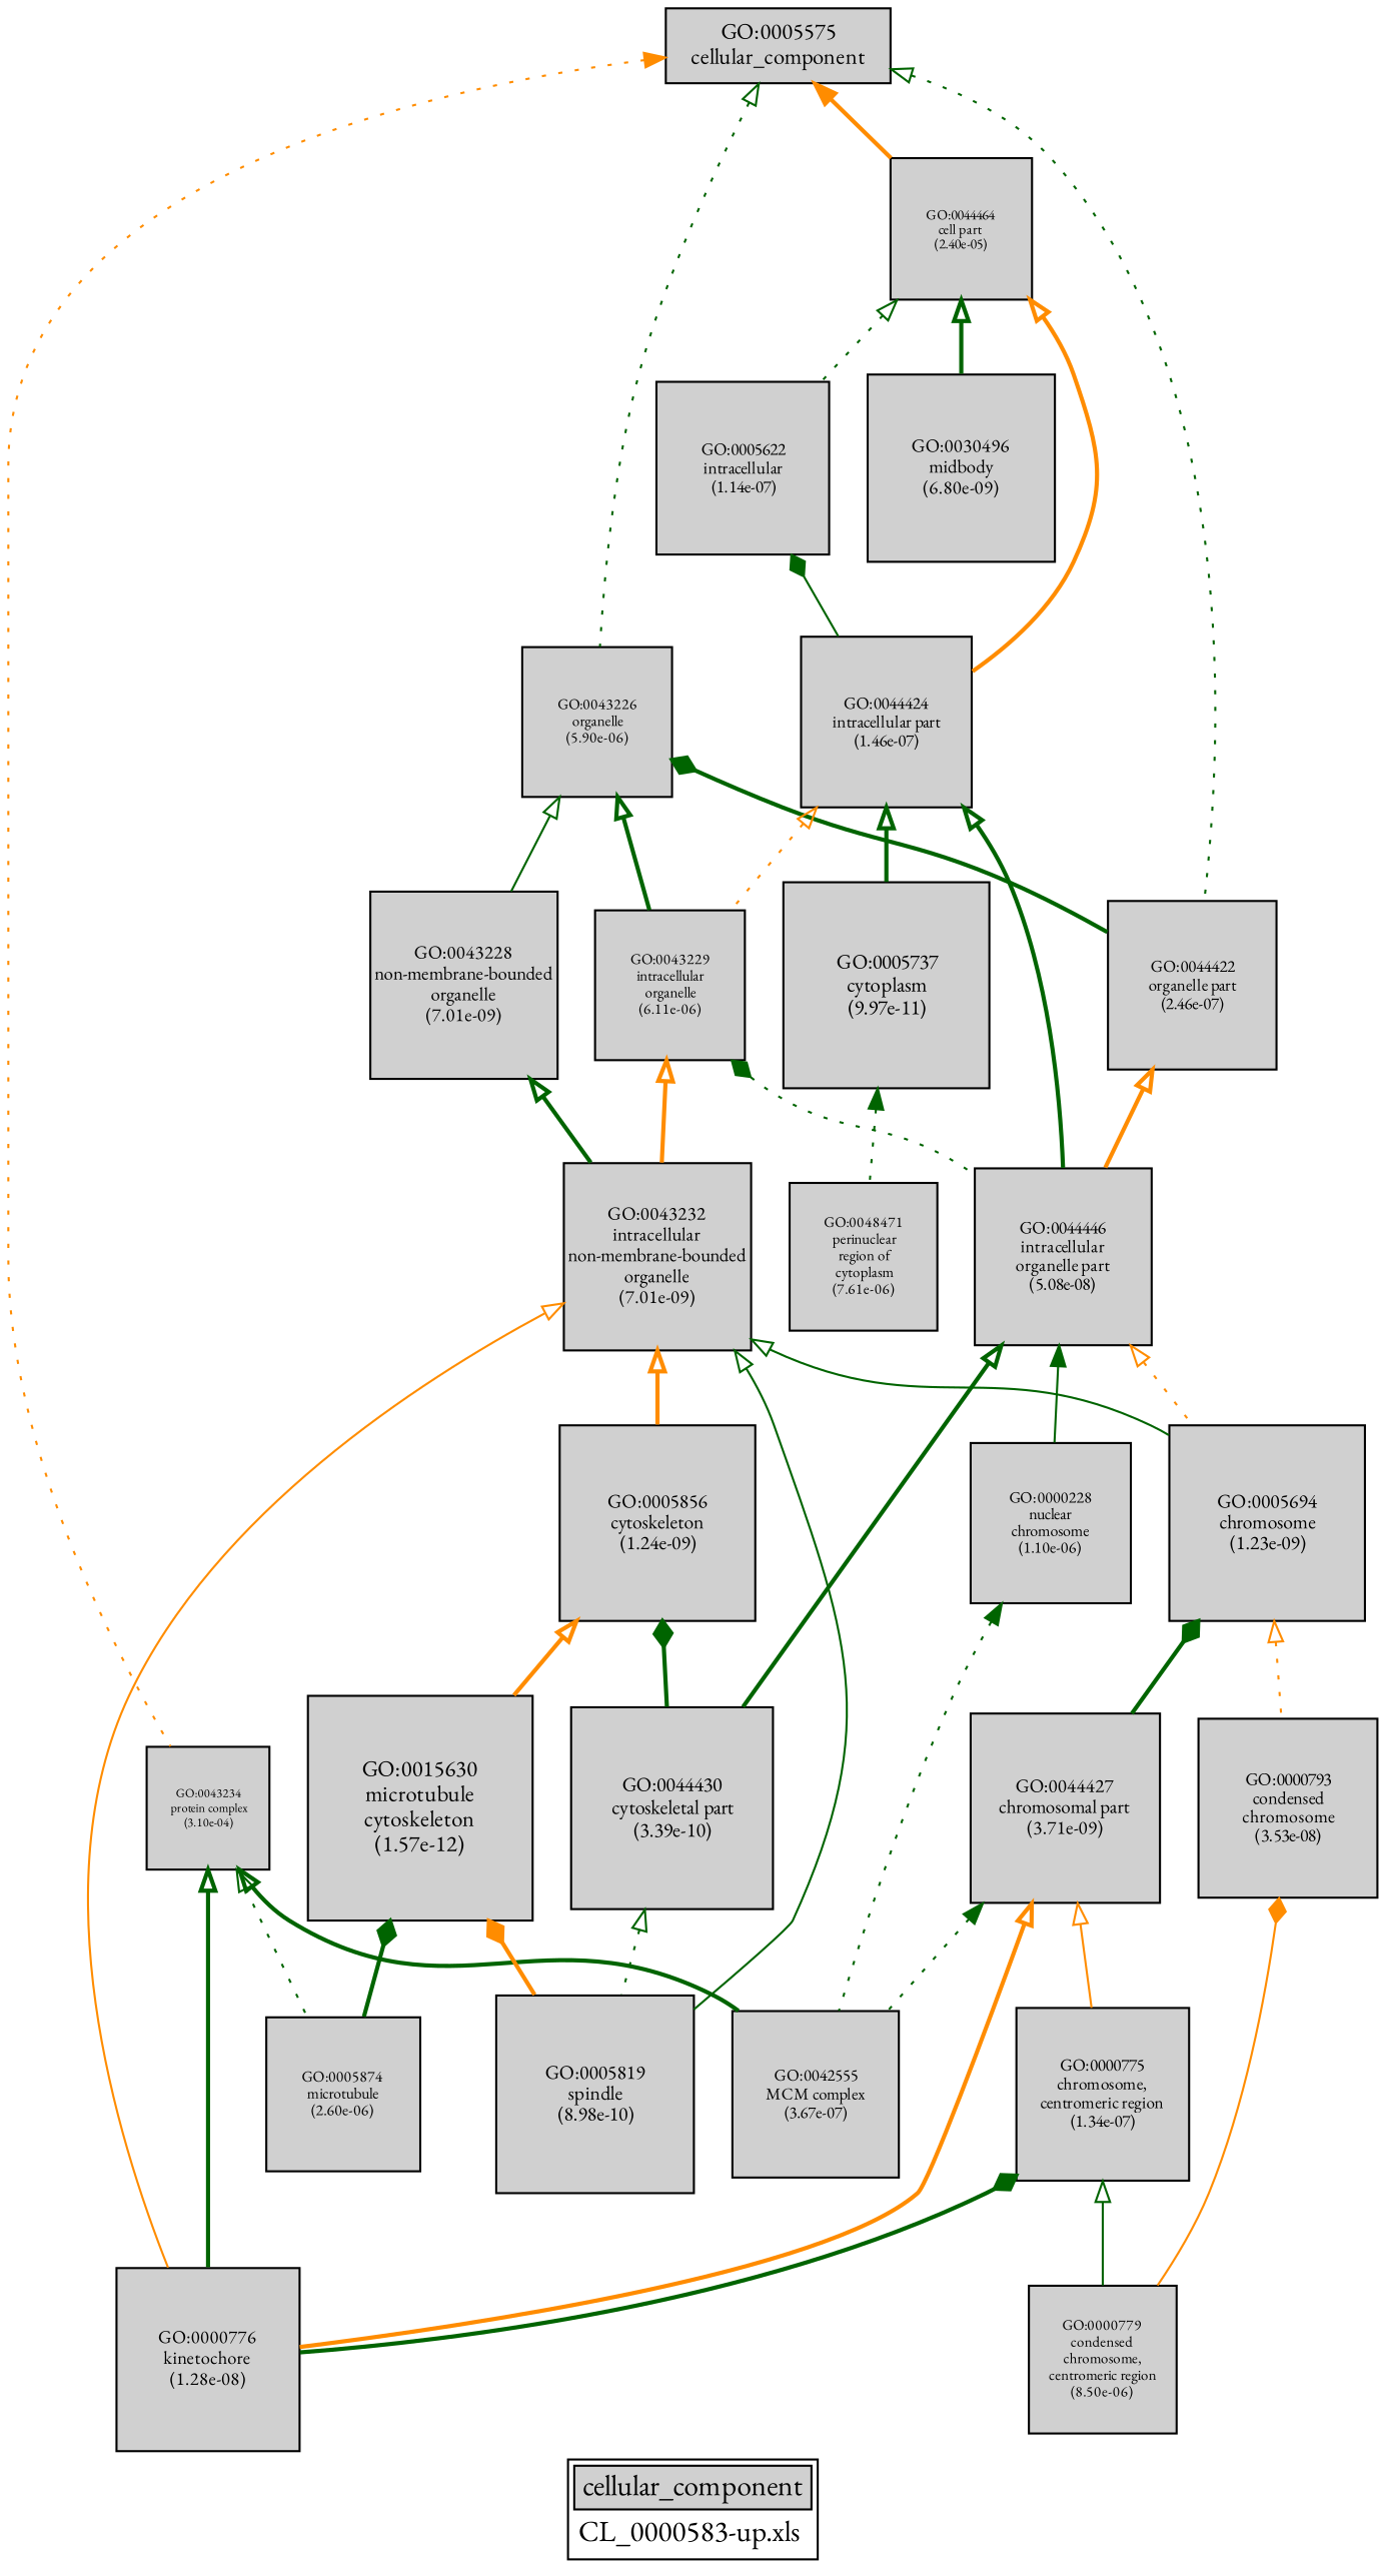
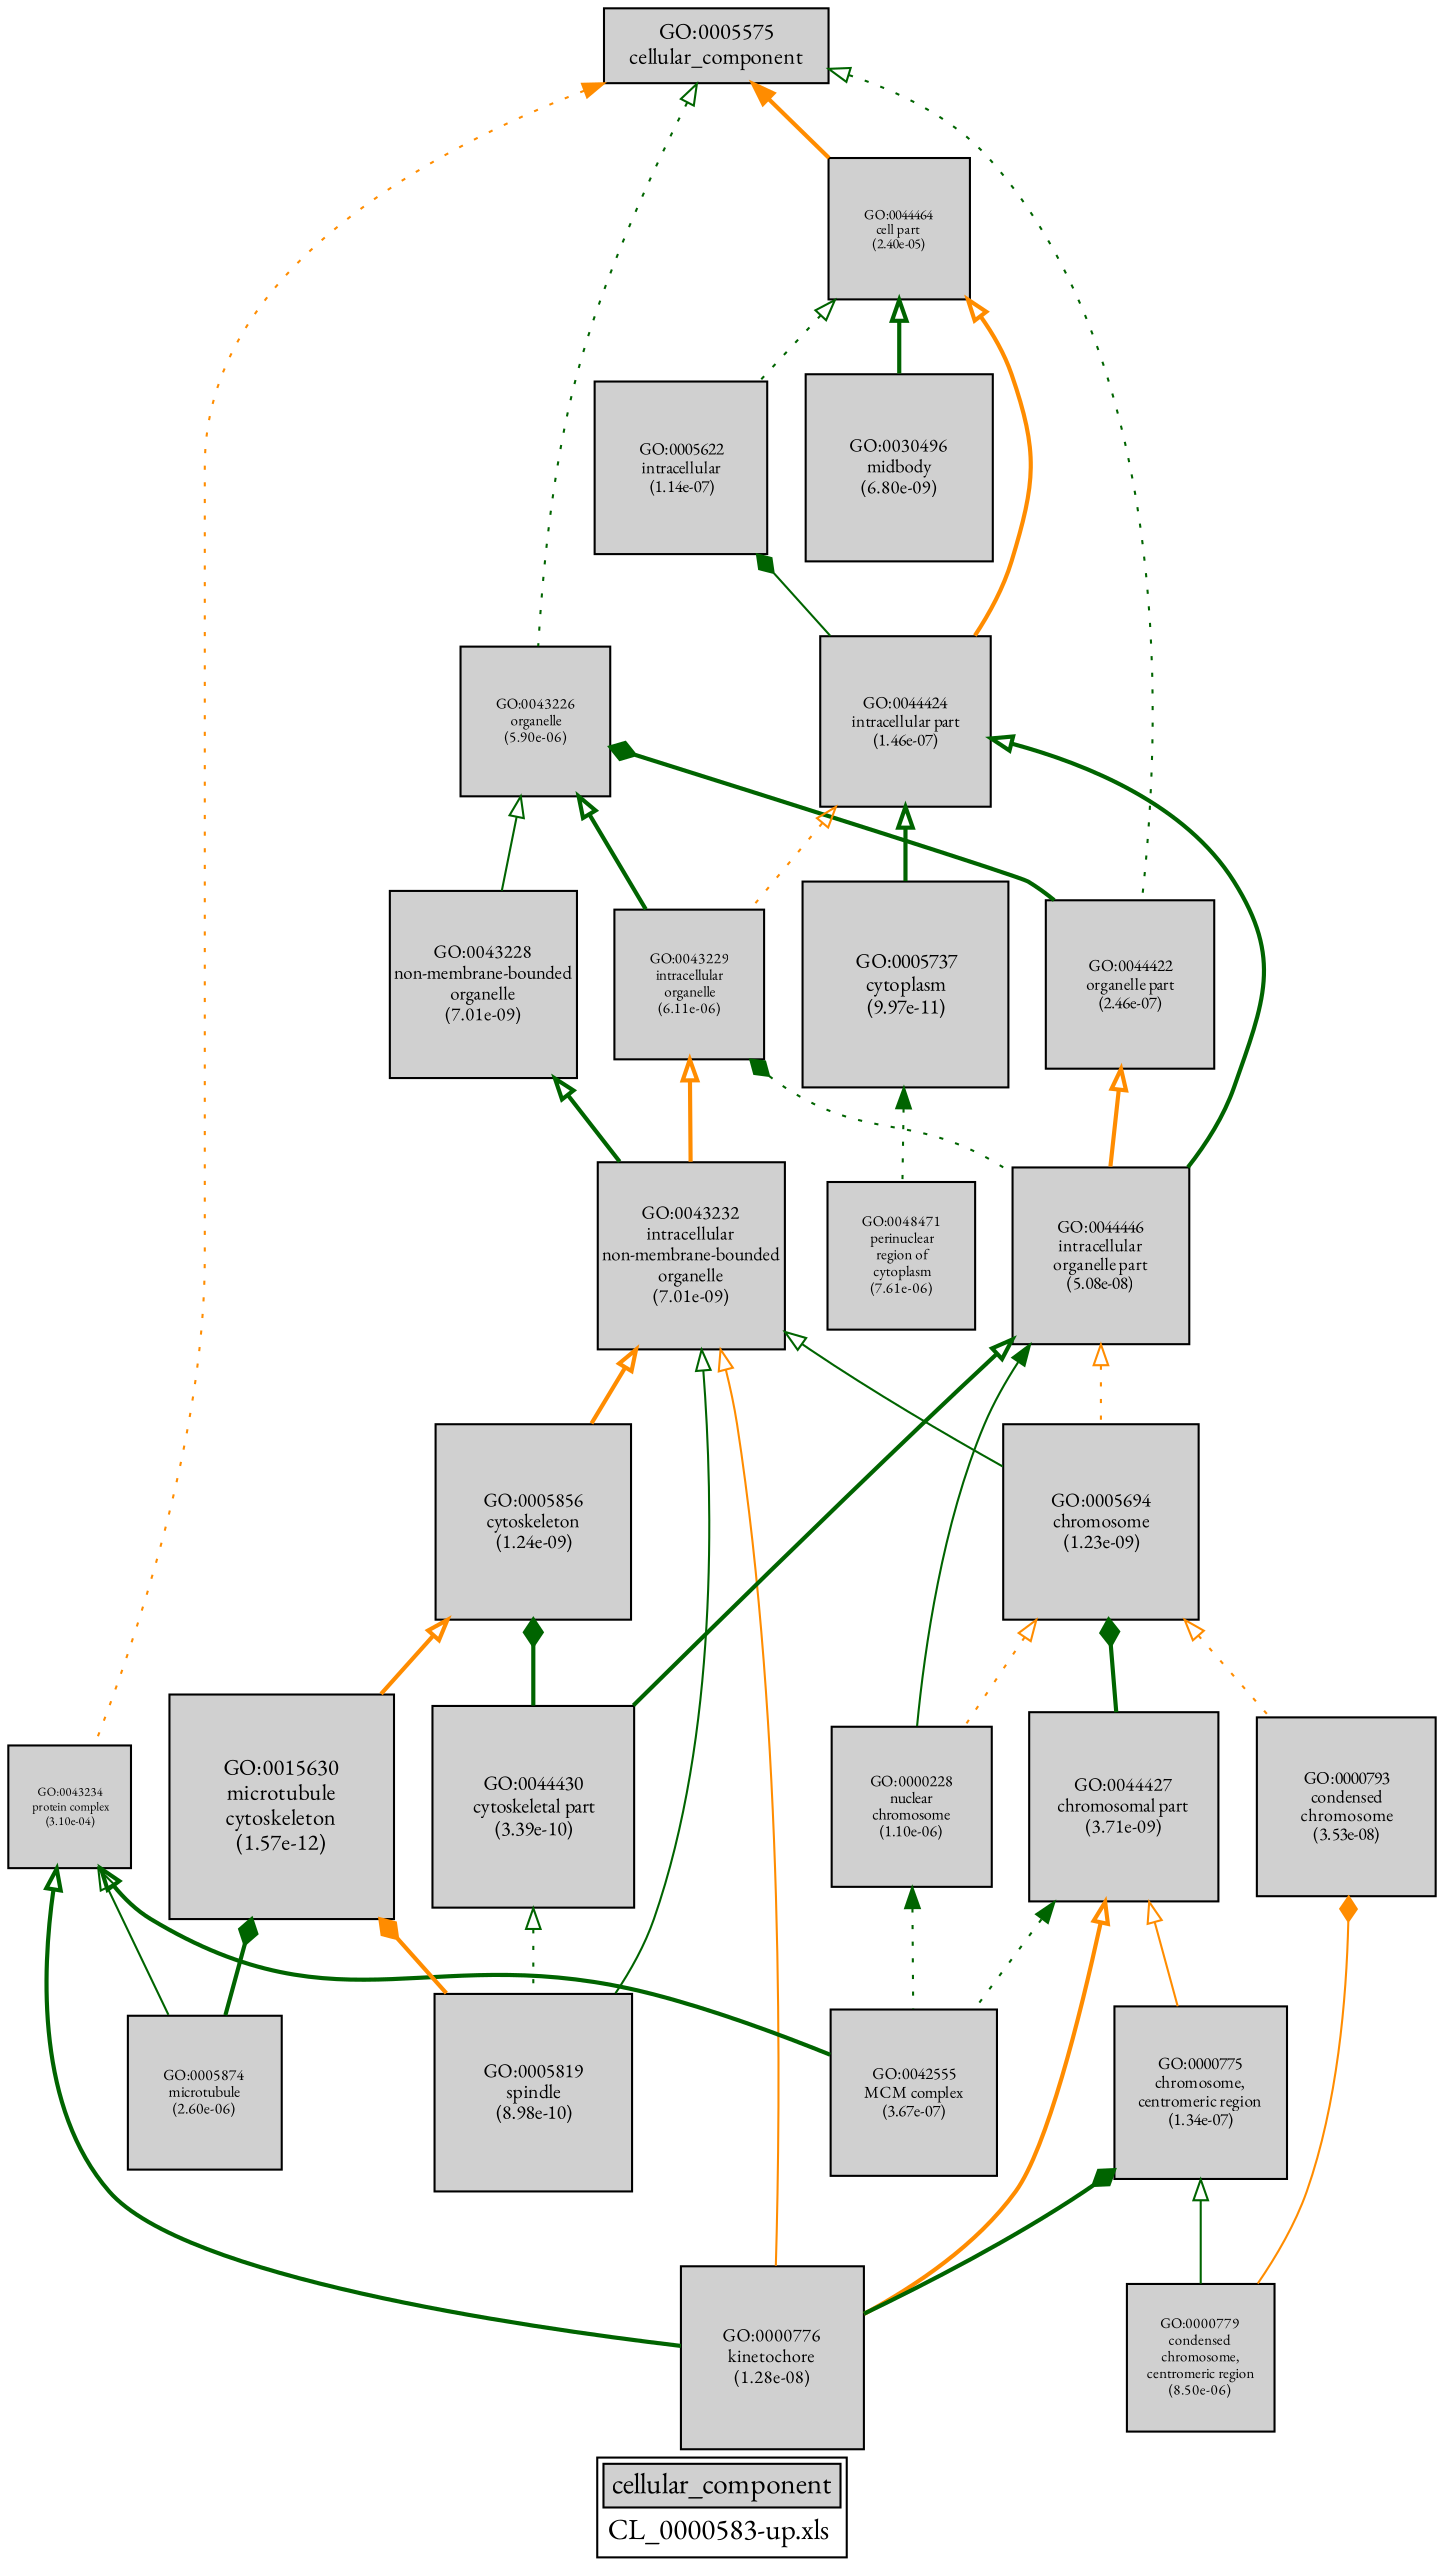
  digraph {
    bgcolor="#FFFFFF"
    fontname="EB Garamond"
    label=<<TABLE COLOR="black" BGCOLOR="white"><TR><TD COLSPAN="2" BGCOLOR="#D0D0D0"><FONT COLOR="black">cellular_component</FONT></TD></TR><TR><TD BORDER="0">CL_0000583-up.xls</TD></TR></TABLE>>
    node [color=black fillcolor="#D0D0D0" fixedsize=true fontcolor=black fontname="EB Garamond" fontsize=8.98564462546 shape=box style=filled]
    edge [arrowtail=empty color=darkgreen dir=back fontname="EB Garamond" style=bold weight=5.0]
    n1 [fontsize=8.09539195986 height=1.12435999442 label=<<TABLE BORDER="0"><TR><TD>GO:0044422<BR/>organelle part<BR/>(2.46e-07)</TD></TR></TABLE>> width=1.12435999442]
    n2 [fontsize=7.44727976785 height=1.0343444122 label=<<TABLE BORDER="0"><TR><TD>GO:0005874<BR/>microtubule<BR/>(2.60e-06)</TD></TR></TABLE>> width=1.0343444122]
    n3 [fontsize=9.46173708909 height=1.31413015126 label=<<TABLE BORDER="0"><TR><TD>GO:0005819<BR/>spindle<BR/>(8.98e-10)</TD></TR></TABLE>> width=1.31413015126]
    n4 [height=1.24800619798 label=<<TABLE BORDER="0"><TR><TD>GO:0043232<BR/>intracellular<BR/>non-membrane-bounded<BR/>organelle<BR/>(7.01e-09)</TD></TR></TABLE>> width=1.24800619798]
    n5 [fontsize=7.20843662039 height=1.00117175283 label=<<TABLE BORDER="0"><TR><TD>GO:0043226<BR/>organelle<BR/>(5.90e-06)</TD></TR></TABLE>> width=1.00117175283]
    n6 [fontsize=8.50163840561 height=1.18078311189 label=<<TABLE BORDER="0"><TR><TD>GO:0044446<BR/>intracellular<BR/>organelle part<BR/>(5.08e-08)</TD></TR></TABLE>> width=1.18078311189]
    n7 [fontsize=8.84103996165 height=1.2279222169 label=<<TABLE BORDER="0"><TR><TD>GO:0000776<BR/>kinetochore<BR/>(1.28e-08)</TD></TR></TABLE>> width=1.2279222169]
    n8 [height=1.24800619798 label=<<TABLE BORDER="0"><TR><TD>GO:0043228<BR/>non-membrane-bounded<BR/>organelle<BR/>(7.01e-09)</TD></TR></TABLE>> width=1.24800619798]
    n9 [fontsize=8.23164232428 height=1.14328365615 label=<<TABLE BORDER="0"><TR><TD>GO:0044424<BR/>intracellular part<BR/>(1.46e-07)</TD></TR></TABLE>> width=1.14328365615]
    n10 [fontsize=6.7799892632 height=0.941665175445 label=<<TABLE BORDER="0"><TR><TD>GO:0044464<BR/>cell part<BR/>(2.40e-05)</TD></TR></TABLE>> width=0.941665175445]
    n11 [fontsize=7.69018540577 height=1.06808130636 label=<<TABLE BORDER="0"><TR><TD>GO:0000228<BR/>nuclear<BR/>chromosome<BR/>(1.10e-06)</TD></TR></TABLE>> width=1.06808130636]
    n12 [fontsize=9.39132752318 height=1.30435104489 label=<<TABLE BORDER="0"><TR><TD>GO:0005694<BR/>chromosome<BR/>(1.23e-09)</TD></TR></TABLE>> width=1.30435104489]
    n13 [fontsize=9.67946406773 height=1.34437000941 label=<<TABLE BORDER="0"><TR><TD>GO:0044430<BR/>cytoskeletal part<BR/>(3.39e-10)</TD></TR></TABLE>> width=1.34437000941]
    n14 [fontsize=9.94562877181 height=1.38133732942 label=<<TABLE BORDER="0"><TR><TD>GO:0005737<BR/>cytoplasm<BR/>(9.97e-11)</TD></TR></TABLE>> width=1.38133732942]
    n15 [fontsize=7.09967209872 height=0.986065569266 label=<<TABLE BORDER="0"><TR><TD>GO:0000779<BR/>condensed<BR/>chromosome,<BR/>centromeric region<BR/>(8.50e-06)</TD></TR></TABLE>> width=0.986065569266]
    n16 [fontsize=7.19830020265 height=0.999763917035 label=<<TABLE BORDER="0"><TR><TD>GO:0043229<BR/>intracellular<BR/>organelle<BR/>(6.11e-06)</TD></TR></TABLE>> width=0.999763917035]
    n17 [fontsize=8.99296151219 height=1.24902243225 label=<<TABLE BORDER="0"><TR><TD>GO:0030496<BR/>midbody<BR/>(6.80e-09)</TD></TR></TABLE>> width=1.24902243225]
    n18 [fontsize=7.13267292402 height=0.990649017225 label=<<TABLE BORDER="0"><TR><TD>GO:0048471<BR/>perinuclear<BR/>region of<BR/>cytoplasm<BR/>(7.61e-06)</TD></TR></TABLE>> width=0.990649017225]
    n19 [fontsize=5.9196423634 height=0.822172550472 label=<<TABLE BORDER="0"><TR><TD>GO:0043234<BR/>protein complex<BR/>(3.10e-04)</TD></TR></TABLE>> width=0.822172550472]
    n20 [fontsize=8.29616355216 height=1.1522449378 label=<<TABLE BORDER="0"><TR><TD>GO:0005622<BR/>intracellular<BR/>(1.14e-07)</TD></TR></TABLE>> width=1.1522449378]
    n21 [fontsize=9.13574153771 height=1.26885299135 label=<<TABLE BORDER="0"><TR><TD>GO:0044427<BR/>chromosomal part<BR/>(3.71e-09)</TD></TR></TABLE>> width=1.26885299135]
    n22 [fontsize=9.3878585821 height=1.30386924751 label=<<TABLE BORDER="0"><TR><TD>GO:0005856<BR/>cytoskeleton<BR/>(1.24e-09)</TD></TR></TABLE>> width=1.30386924751]
    n23 [fontsize=8.25397413226 height=1.14638529615 label=<<TABLE BORDER="0"><TR><TD>GO:0000775<BR/>chromosome,<BR/>centromeric region<BR/>(1.34e-07)</TD></TR></TABLE>> width=1.14638529615]
    n24 [fontsize=10.8 label=<<TABLE BORDER="0"><TR><TD>GO:0005575<BR/>cellular_component</TD></TR></TABLE>> width=1.5]
    n25 [fontsize=8.59316752568 height=1.19349548968 label=<<TABLE BORDER="0"><TR><TD>GO:0000793<BR/>condensed<BR/>chromosome<BR/>(3.53e-08)</TD></TR></TABLE>> width=1.19349548968]
    n26 [fontsize=7.9894879066 height=1.10965109814 label=<<TABLE BORDER="0"><TR><TD>GO:0042555<BR/>MCM complex<BR/>(3.67e-07)</TD></TR></TABLE>> width=1.10965109814]
    n27 [fontsize=10.8 height=1.5 label=<<TABLE BORDER="0"><TR><TD>GO:0015630<BR/>microtubule<BR/>cytoskeleton<BR/>(1.57e-12)</TD></TR></TABLE>> width=1.5]
    subgraph sub_1 {
      n1
      n2
      n3
      n4
      n5
      n6
      n7
      n8
      n9
      n10
      n11
      n12
      n13
      n14
      n15
      n16
      n17
      n18
      n19
      n20
      n21
      n22
      n23
      n24
      n25
      n26
      n27
    }
    subgraph sub_2 {
      n18
      subgraph sub_3 {
        subgraph sub_4 {
        }
        subgraph sub_5 {
        }
      }
      subgraph sub_6 {
        n1
        n2
        n3
        n5
        n6
        n7
        n9
        n12
        n13
        n15
        n16
        n20
        n21
        n22
        n23
        n25
        n27
      }
      subgraph sub_7 {
        n1
        n2
        n3
        n4
        n5
        n6
        n7
        n8
        n9
        n10
        n11
        n12
        n13
        n14
        n15
        n16
        n17
        n19
        n20
        n21
        n22
        n23
        n24
        n25
        n26
        n27
      }
    }
    n1 -> n6 [color=darkorange]
    n4 -> n3 [style=solid]
    n4 -> n7 [color=darkorange style=solid]
    n4 -> n12 [style=solid]
    n4 -> n22 [color=darkorange]
    n5 -> n1 [arrowtail=diamond weight=2.5]
    n5 -> n8 [style=solid]
    n5 -> n16
    n6 -> n11 [style=solid weight=1 arrowtail=""]
    n6 -> n12 [color=darkorange style=dotted]
    n6 -> n13
    n8 -> n4
    n9 -> n6
    n9 -> n14
    n9 -> n16 [color=darkorange style=dotted]
    n10 -> n9 [color=darkorange]
    n10 -> n17
    n10 -> n20 [style=dotted]
    n11 -> n26 [style=dotted weight=1 arrowtail=""]
+   n12 -> n11 [color=darkorange style=dotted]
    n12 -> n21 [arrowtail=diamond weight=2.5]
    n12 -> n25 [color=darkorange style=dotted]
    n13 -> n3 [style=dotted]
    n14 -> n18 [style=dotted weight=1 arrowtail=""]
    n16 -> n4 [color=darkorange]
    n16 -> n6 [arrowtail=diamond style=dotted weight=2.5]
-   n19 -> n2 [style=dotted]
+   n19 -> n2 [style=solid]
    n19 -> n7
    n19 -> n26
    n20 -> n9 [arrowtail=diamond style=solid weight=2.5]
    n21 -> n7 [color=darkorange]
    n21 -> n23 [color=darkorange style=solid]
    n21 -> n26 [style=dotted weight=1 arrowtail=""]
    n22 -> n13 [arrowtail=diamond weight=2.5]
    n22 -> n27 [color=darkorange]
    n23 -> n7 [arrowtail=diamond weight=2.5]
    n23 -> n15 [style=solid]
    n24 -> n1 [style=dotted]
    n24 -> n5 [style=dotted]
    n24 -> n10 [color=darkorange weight=1 arrowtail=""]
    n24 -> n19 [color=darkorange style=dotted weight=1 arrowtail=""]
    n25 -> n15 [arrowtail=diamond color=darkorange style=solid weight=2.5]
    n27 -> n2 [arrowtail=diamond weight=2.5]
    n27 -> n3 [arrowtail=diamond color=darkorange weight=2.5]
  }
